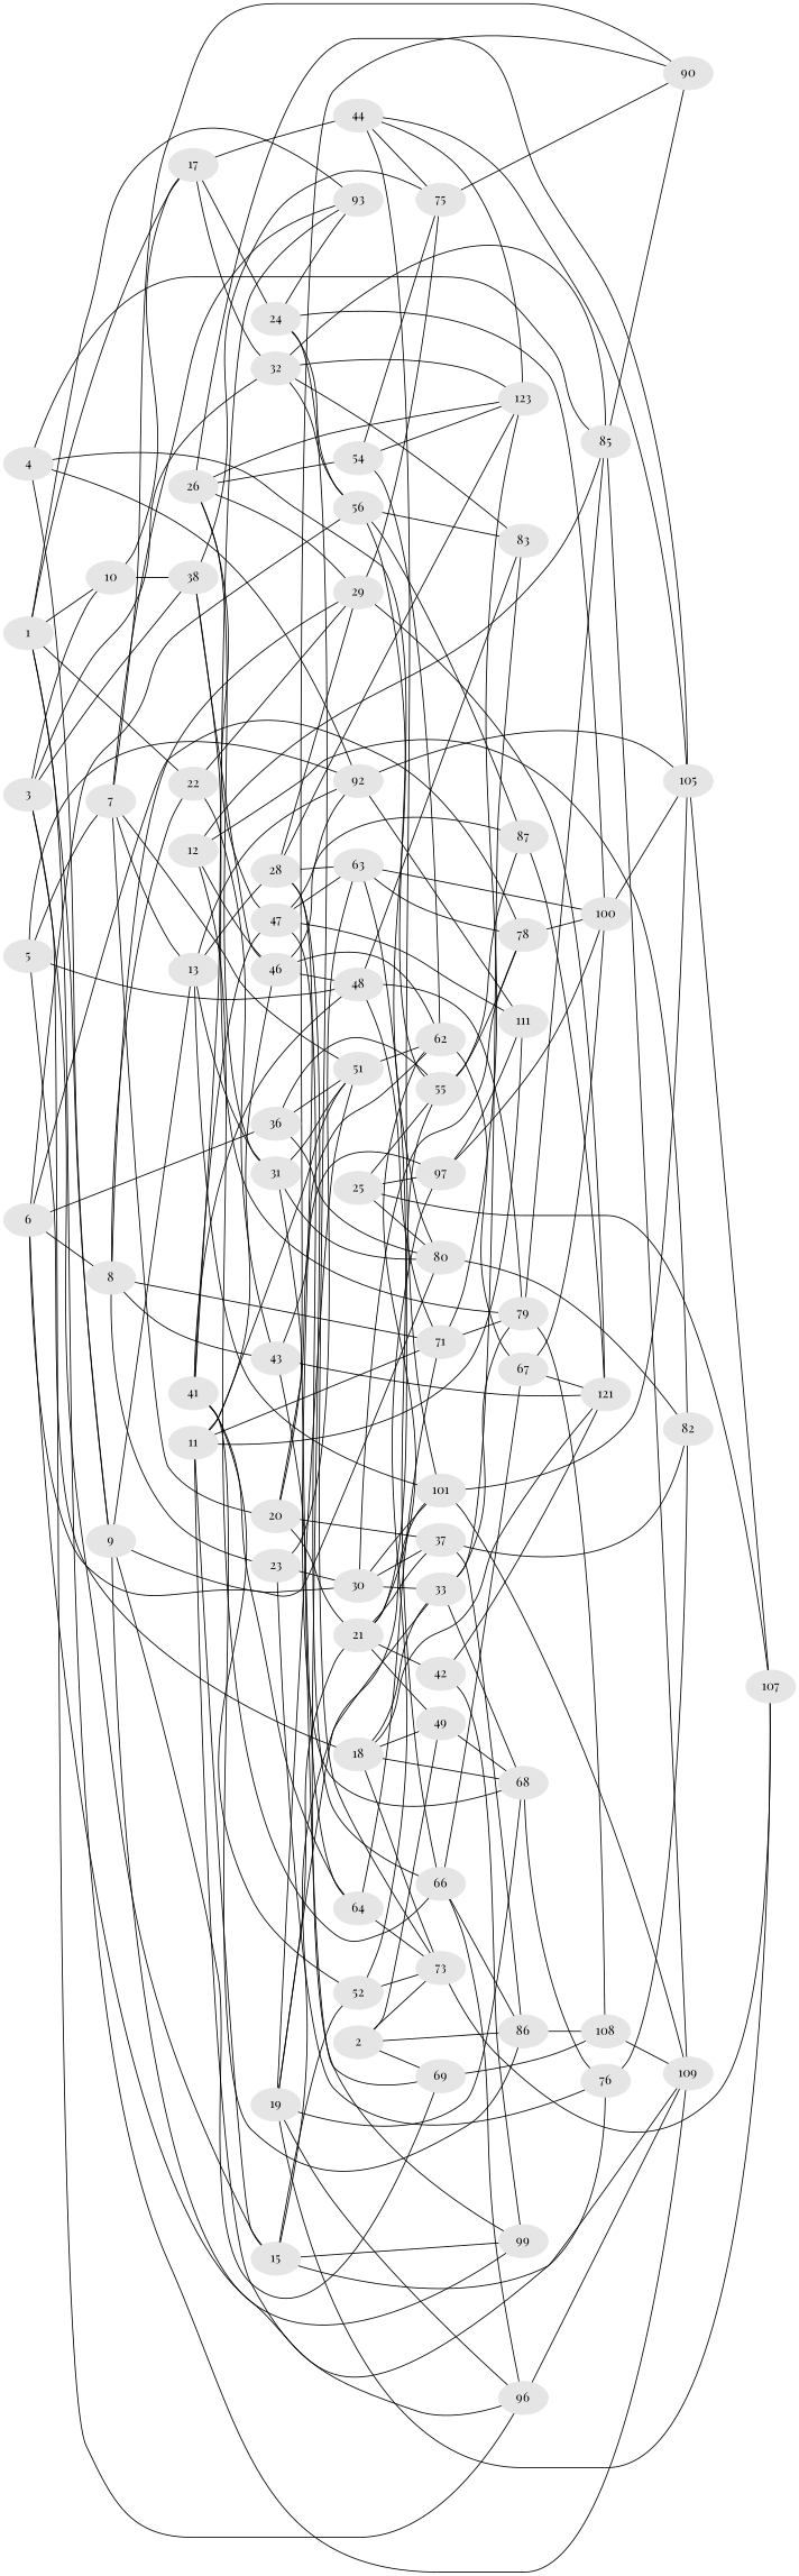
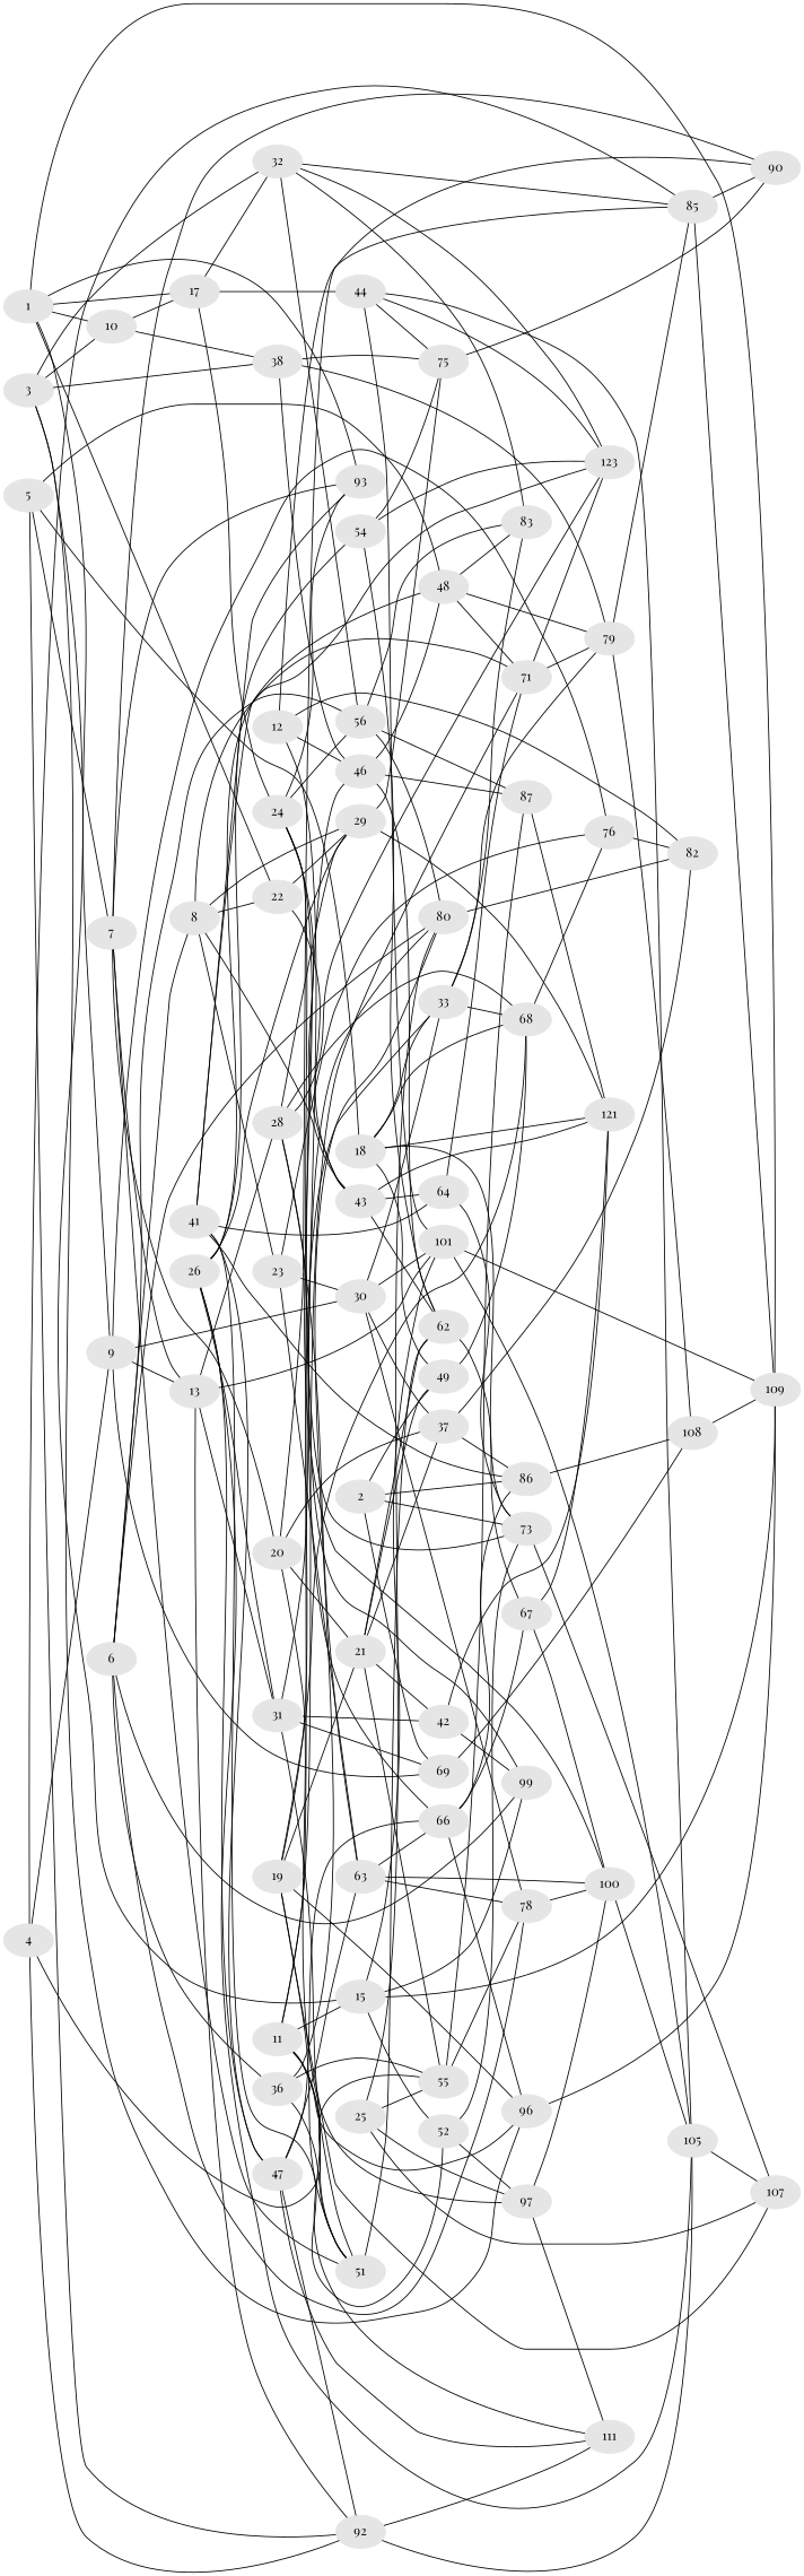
  graph {
    fontname="Playfair Display"
    rankdir=LR
    node [color=gray90 fontname="Playfair Display" style=filled]
    edge [fontname="Playfair Display"]
    1 [super="+81"]
    9 [super="+27"]
    10
    17 [super="+112"]
    22
    93
    109 [super="+118"]
    69
    13 [super="+130"]
    30 [super="+45"]
    76
    38 [super="+58"]
    32 [super="+95"]
    24 [super="+34"]
    44 [super="+74"]
    29 [super="+127"]
    43 [super="+59"]
    2 [super="+35"]
    49
    73 [super="+113"]
    86 [super="+88"]
    68 [super="+77"]
    108
    107
    78 [super="+98"]
    100 [super="+115"]
    3 [super="+61"]
    15 [super="+110"]
    96 [super="+106"]
    99
    101 [super="+114"]
    52
    85 [super="+133"]
    56 [super="+60"]
    123 [super="+126"]
    83
    46 [super="+65"]
    75 [super="+135"]
    79 [super="+131"]
    4
    55 [super="+116"]
    92 [super="+119"]
    87
    90
    111
    105 [super="+128"]
    7 [super="+14"]
    20 [super="+102"]
    51 [super="+117"]
    5
    18 [super="+134"]
    48 [super="+57"]
    33 [super="+129"]
    121 [super="+124"]
    71 [super="+103"]
    6 [super="+16"]
    8 [super="+39"]
    36
    80 [super="+132"]
    23
    82
    28 [super="+40"]
    31 [super="+125"]
    21 [super="+53"]
    37 [super="+89"]
    97 [super="+122"]
    62 [super="+72"]
    63 [super="+120"]
    64
    11 [super="+104"]
    12
    66 [super="+84"]
    67
    42
    19 [super="+50"]
    25
    26 [super="+70"]
    47 [super="+91"]
    54
    41 [super="+94"]
    1 -- 9
    1 -- 10
    1 -- 17
    1 -- 22
    1 -- 93
    1 -- 109
    9 -- 69
    9 -- 13
    9 -- 30
    9 -- 76
    10 -- 17
    10 -- 38
    17 -- 32
    17 -- 24
    17 -- 44 [weight=2]
    22 -- 29
    22 -- 43
    69 -- 108
    13 -- 101
    13 -- 92
    13 -- 28
    13 -- 31
    30 -- 78
    30 -- 101
    30 -- 33
    30 -- 37
    76 -- 82
    38 -- 46
    38 -- 75 [weight=2]
    38 -- 79
    32 -- 85
    32 -- 56
    32 -- 123
    32 -- 83
    24 -- 93
+   24 -- 43
    24 -- 73
    24 -- 100
    24 -- 56
    44 -- 101
    44 -- 123
    44 -- 75
    44 -- 105
    29 -- 75
    29 -- 121
    43 -- 121
    43 -- 62
    43 -- 64
    2 -- 69
    2 -- 49
    2 -- 73
    2 -- 86 [weight=2]
    49 -- 68
    73 -- 107
    86 -- 108
    68 -- 76
    108 -- 109
    78 -- 100
    100 -- 105
    3 -- 10
    3 -- 38
    3 -- 32
    3 -- 15
    3 -- 96 [weight=2]
    15 -- 109
    15 -- 99
    15 -- 101
    15 -- 52
    96 -- 109
    101 -- 109
    101 -- 105
    52 -- 73
    52 -- 97
    85 -- 109
    85 -- 90
    56 -- 83
    56 -- 87
    56 -- 80
    46 -- 87
    46 -- 48
    46 -- 62
    75 -- 90
    79 -- 108
    79 -- 85
    4 -- 9
    4 -- 85
    4 -- 55
    4 -- 92
    55 -- 78
    55 -- 87
    92 -- 111
    92 -- 105
    87 -- 121
    105 -- 107
    7 -- 93
    7 -- 13
    7 -- 90
    7 -- 20
    7 -- 51
    20 -- 90
    20 -- 21
    20 -- 37
    20 -- 97 [weight=2]
    51 -- 62
    5 -- 92
    5 -- 7
    5 -- 18
    5 -- 48
    18 -- 49
    18 -- 73
    18 -- 68
    18 -- 33
    18 -- 121
    48 -- 83
    48 -- 79
    48 -- 71
    33 -- 68
    33 -- 83
    33 -- 79
    71 -- 123
    71 -- 79
    6 -- 78
    6 -- 99
    6 -- 56
    6 -- 8
    6 -- 36
    6 -- 80
    8 -- 22
    8 -- 29
    8 -- 43
    8 -- 71
    8 -- 23
    36 -- 55
    36 -- 51
    36 -- 80
    80 -- 82
    23 -- 30
    23 -- 76
    23 -- 63
    28 -- 29
    28 -- 68
    28 -- 99
    28 -- 123
    28 -- 63
    31 -- 69
    31 -- 51
    31 -- 80
+   31 -- 42
    21 -- 49
    21 -- 55
    21 -- 37
    21 -- 62
    21 -- 42
    37 -- 86
    37 -- 82
    97 -- 100
    97 -- 111
    62 -- 67
    63 -- 78
    63 -- 100
    63 -- 66
    64 -- 73
    64 -- 71
    11 -- 15
    11 -- 96
    11 -- 46
    11 -- 111
    11 -- 51
    11 -- 71
    12 -- 85
    12 -- 46
    12 -- 82
    12 -- 66
    66 -- 86
    66 -- 96
    66 -- 67
    67 -- 100
    67 -- 121
    42 -- 99
    42 -- 121
    19 -- 68
    19 -- 107
    19 -- 96
    19 -- 51
    19 -- 33
    19 -- 21
    25 -- 107
    25 -- 55
    25 -- 80
    25 -- 97
    26 -- 29
    26 -- 123
    26 -- 105
    26 -- 31
    26 -- 47
    26 -- 54
    47 -- 92
    47 -- 111
    47 -- 63
    47 -- 66
    54 -- 123
    54 -- 75
    54 -- 62
    41 -- 93
    41 -- 86
    41 -- 52
    41 -- 48
    41 -- 64
    41 -- 47
  }
